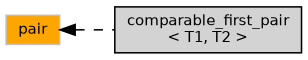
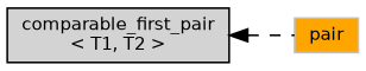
  digraph {
    rankdir=LR
    node [fontname=Helvetica fontsize=10 shape=record style=filled]
    n1 [color=grey75 fillcolor=orange height=0.2 label=pair width=0.4]
    n2 [color=black fillcolor=lightgrey height=0.2 label="comparable_first_pair\l\< T1, T2 \>" width=0.4]
-   n1 -> n2 [color=black dir=back fontname=Helvetica fontsize=10 labelfontname=Helvetica labelfontsize=10 style=dashed]
+   n2 -> n1 [color=black dir=back fontname=Helvetica fontsize=10 labelfontname=Helvetica labelfontsize=10 style=dashed]
  }
